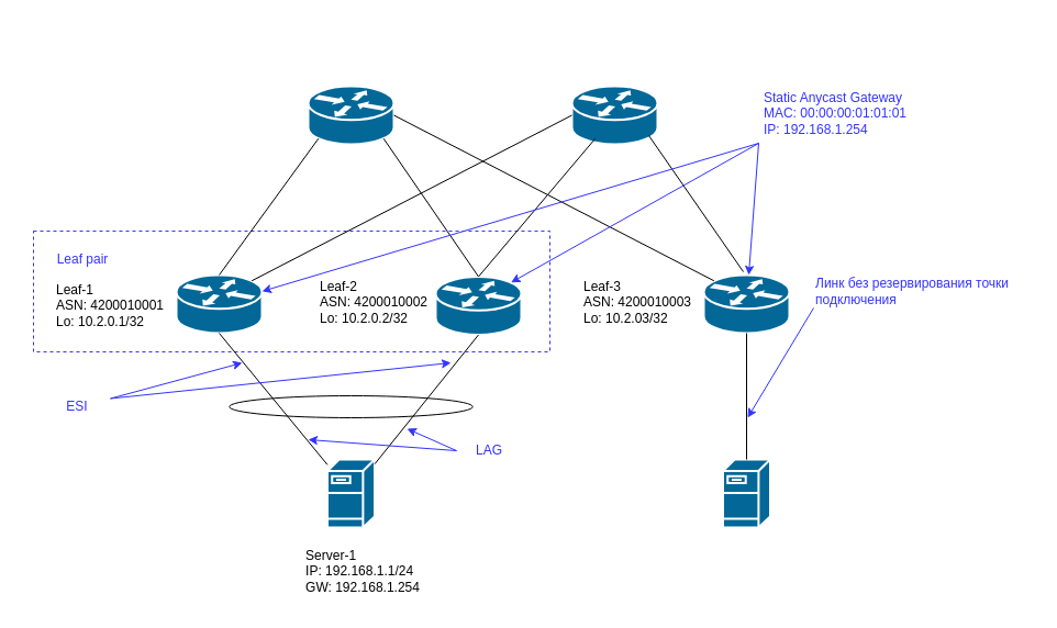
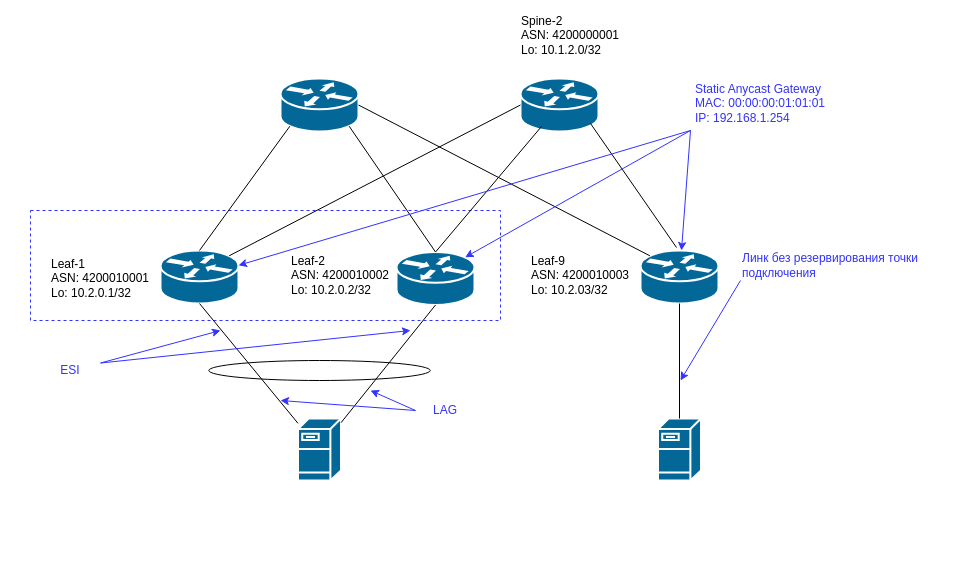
  <mxCell id="0" />
  <mxCell id="1" parent="0" />
  <mxCell id="2" value="" style="rounded=0;whiteSpace=wrap;html=1;fillColor=none;dashed=1;strokeColor=#3333FF;" vertex="1" parent="1"><mxGeometry x="30" y="210" width="470" height="110" as="geometry" /></mxCell>
  <mxCell id="3" value="" style="shape=mxgraph.cisco.routers.router;sketch=0;html=1;pointerEvents=1;dashed=0;fillColor=#036897;strokeColor=#ffffff;strokeWidth=2;verticalLabelPosition=bottom;verticalAlign=top;align=center;outlineConnect=0;" vertex="1" parent="1"><mxGeometry x="160" y="250" width="78" height="53" as="geometry" /></mxCell>
  <mxCell id="4" value="" style="shape=mxgraph.cisco.routers.router;sketch=0;html=1;pointerEvents=1;dashed=0;fillColor=#036897;strokeColor=#ffffff;strokeWidth=2;verticalLabelPosition=bottom;verticalAlign=top;align=center;outlineConnect=0;" vertex="1" parent="1"><mxGeometry x="280" y="78" width="78" height="53" as="geometry" /></mxCell>
  <mxCell id="5" value="" style="shape=mxgraph.cisco.routers.router;sketch=0;html=1;pointerEvents=1;dashed=0;fillColor=#036897;strokeColor=#ffffff;strokeWidth=2;verticalLabelPosition=bottom;verticalAlign=top;align=center;outlineConnect=0;" vertex="1" parent="1"><mxGeometry x="396" y="251.5" width="78" height="53" as="geometry" /></mxCell>
  <mxCell id="6" value="" style="shape=mxgraph.cisco.routers.router;sketch=0;html=1;pointerEvents=1;dashed=0;fillColor=#036897;strokeColor=#ffffff;strokeWidth=2;verticalLabelPosition=bottom;verticalAlign=top;align=center;outlineConnect=0;" vertex="1" parent="1"><mxGeometry x="640" y="250" width="78" height="53" as="geometry" /></mxCell>
  <mxCell id="7" value="" style="shape=mxgraph.cisco.routers.router;sketch=0;html=1;pointerEvents=1;dashed=0;fillColor=#036897;strokeColor=#ffffff;strokeWidth=2;verticalLabelPosition=bottom;verticalAlign=top;align=center;outlineConnect=0;" vertex="1" parent="1"><mxGeometry x="520" y="78" width="78" height="53" as="geometry" /></mxCell>
  <mxCell id="8" value="" style="endArrow=none;html=1;rounded=0;entryX=0.12;entryY=0.9;entryDx=0;entryDy=0;entryPerimeter=0;exitX=0.5;exitY=0;exitDx=0;exitDy=0;exitPerimeter=0;" edge="1" parent="1" source="3" target="4"><mxGeometry width="50" height="50" relative="1" as="geometry"><mxPoint x="410" y="440" as="sourcePoint" /><mxPoint x="460" y="390" as="targetPoint" /></mxGeometry></mxCell>
  <mxCell id="9" value="" style="endArrow=none;html=1;rounded=0;entryX=0.12;entryY=0.9;entryDx=0;entryDy=0;entryPerimeter=0;exitX=0.5;exitY=0;exitDx=0;exitDy=0;exitPerimeter=0;" edge="1" parent="1" source="5"><mxGeometry width="50" height="50" relative="1" as="geometry"><mxPoint x="436" y="250" as="sourcePoint" /><mxPoint x="541" y="126" as="targetPoint" /></mxGeometry></mxCell>
  <mxCell id="10" value="" style="endArrow=none;html=1;rounded=0;entryX=0.88;entryY=0.9;entryDx=0;entryDy=0;entryPerimeter=0;exitX=0.5;exitY=0;exitDx=0;exitDy=0;exitPerimeter=0;" edge="1" parent="1" source="5" target="4"><mxGeometry width="50" height="50" relative="1" as="geometry"><mxPoint x="209" y="260" as="sourcePoint" /><mxPoint x="299" y="136" as="targetPoint" /></mxGeometry></mxCell>
  <mxCell id="11" value="" style="endArrow=none;html=1;rounded=0;entryX=0.88;entryY=0.9;entryDx=0;entryDy=0;entryPerimeter=0;exitX=0.5;exitY=0;exitDx=0;exitDy=0;exitPerimeter=0;" edge="1" parent="1"><mxGeometry width="50" height="50" relative="1" as="geometry"><mxPoint x="676" y="247" as="sourcePoint" /><mxPoint x="590" y="123" as="targetPoint" /></mxGeometry></mxCell>
  <mxCell id="12" value="" style="endArrow=none;html=1;rounded=0;exitX=0.88;exitY=0.1;exitDx=0;exitDy=0;exitPerimeter=0;entryX=0;entryY=0.5;entryDx=0;entryDy=0;entryPerimeter=0;" edge="1" parent="1" source="3" target="7"><mxGeometry width="50" height="50" relative="1" as="geometry"><mxPoint x="410" y="440" as="sourcePoint" /><mxPoint x="500" y="110" as="targetPoint" /></mxGeometry></mxCell>
  <mxCell id="13" value="" style="endArrow=none;html=1;rounded=0;exitX=0.12;exitY=0.1;exitDx=0;exitDy=0;exitPerimeter=0;entryX=1;entryY=0.5;entryDx=0;entryDy=0;entryPerimeter=0;" edge="1" parent="1" source="6" target="4"><mxGeometry width="50" height="50" relative="1" as="geometry"><mxPoint x="239" y="265" as="sourcePoint" /><mxPoint x="530" y="132" as="targetPoint" /></mxGeometry></mxCell>
+ <mxCell id="14" value="&lt;div align=&quot;left&quot;&gt;Spine-2&lt;/div&gt;&lt;div&gt;ASN: 4200000001&lt;/div&gt;&lt;div align=&quot;left&quot;&gt;Lo: 10.1.2.0/32&lt;br&gt;&lt;/div&gt;" style="text;html=1;align=center;verticalAlign=middle;whiteSpace=wrap;rounded=0;" vertex="1" parent="1"><mxGeometry x="490" y="20" width="160" height="30" as="geometry" /></mxCell>
  <mxCell id="15" value="&lt;div align=&quot;left&quot;&gt;Leaf-1&lt;br&gt;&lt;/div&gt;&lt;div&gt;ASN: 4200010001&lt;/div&gt;&lt;div align=&quot;left&quot;&gt;Lo: 10.2.0.1/32&lt;br&gt;&lt;/div&gt;" style="text;html=1;align=center;verticalAlign=middle;whiteSpace=wrap;rounded=0;" vertex="1" parent="1"><mxGeometry x="20" y="253" width="160" height="50" as="geometry" /></mxCell>
  <mxCell id="16" value="&lt;div align=&quot;left&quot;&gt;Leaf-2&lt;br&gt;&lt;/div&gt;&lt;div&gt;ASN: 4200010002&lt;/div&gt;&lt;div align=&quot;left&quot;&gt;Lo: 10.2.0.2/32&lt;/div&gt;" style="text;html=1;align=center;verticalAlign=middle;whiteSpace=wrap;rounded=0;" vertex="1" parent="1"><mxGeometry x="260" y="250" width="160" height="50" as="geometry" /></mxCell>
- <mxCell id="17" value="&lt;div align=&quot;left&quot;&gt;Leaf-3&lt;br&gt;&lt;/div&gt;&lt;div&gt;ASN: 4200010003&lt;/div&gt;&lt;div align=&quot;left&quot;&gt;Lo: 10.2.03/32&lt;br&gt;&lt;/div&gt;" style="text;html=1;align=center;verticalAlign=middle;whiteSpace=wrap;rounded=0;" vertex="1" parent="1"><mxGeometry x="500" y="250" width="160" height="50" as="geometry" /></mxCell>
+ <mxCell id="17" value="&lt;div align=&quot;left&quot;&gt;Leaf-9&lt;br&gt;&lt;/div&gt;&lt;div&gt;ASN: 4200010003&lt;/div&gt;&lt;div align=&quot;left&quot;&gt;Lo: 10.2.03/32&lt;br&gt;&lt;/div&gt;" style="text;html=1;align=center;verticalAlign=middle;whiteSpace=wrap;rounded=0;" vertex="1" parent="1"><mxGeometry x="500" y="250" width="160" height="50" as="geometry" /></mxCell>
  <mxCell id="18" value="" style="shape=mxgraph.cisco.servers.fileserver;sketch=0;html=1;pointerEvents=1;dashed=0;fillColor=#036897;strokeColor=#ffffff;strokeWidth=2;verticalLabelPosition=bottom;verticalAlign=top;align=center;outlineConnect=0;" vertex="1" parent="1"><mxGeometry x="297.5" y="418" width="43" height="62" as="geometry" /></mxCell>
  <mxCell id="19" value="" style="shape=mxgraph.cisco.servers.fileserver;sketch=0;html=1;pointerEvents=1;dashed=0;fillColor=#036897;strokeColor=#ffffff;strokeWidth=2;verticalLabelPosition=bottom;verticalAlign=top;align=center;outlineConnect=0;" vertex="1" parent="1"><mxGeometry x="657.5" y="418" width="43" height="62" as="geometry" /></mxCell>
  <mxCell id="20" value="" style="endArrow=none;html=1;rounded=0;entryX=0.5;entryY=1;entryDx=0;entryDy=0;entryPerimeter=0;" edge="1" parent="1" source="18" target="3"><mxGeometry width="50" height="50" relative="1" as="geometry"><mxPoint x="410" y="440" as="sourcePoint" /><mxPoint x="460" y="390" as="targetPoint" /></mxGeometry></mxCell>
  <mxCell id="21" value="" style="endArrow=none;html=1;rounded=0;entryX=0.5;entryY=1;entryDx=0;entryDy=0;entryPerimeter=0;" edge="1" parent="1" source="18" target="5"><mxGeometry width="50" height="50" relative="1" as="geometry"><mxPoint x="410" y="440" as="sourcePoint" /><mxPoint x="460" y="390" as="targetPoint" /></mxGeometry></mxCell>
  <mxCell id="22" value="" style="endArrow=none;html=1;rounded=0;entryX=0.5;entryY=1;entryDx=0;entryDy=0;entryPerimeter=0;exitX=0.5;exitY=0;exitDx=0;exitDy=0;exitPerimeter=0;" edge="1" parent="1" source="19" target="6"><mxGeometry width="50" height="50" relative="1" as="geometry"><mxPoint x="679" y="370" as="sourcePoint" /><mxPoint x="460" y="390" as="targetPoint" /></mxGeometry></mxCell>
  <mxCell id="23" value="" style="ellipse;whiteSpace=wrap;html=1;fillColor=none;" vertex="1" parent="1"><mxGeometry x="208.25" y="360" width="221.5" height="20" as="geometry" /></mxCell>
- <mxCell id="24" value="&lt;div align=&quot;left&quot;&gt;Server-1&lt;/div&gt;&lt;div align=&quot;left&quot;&gt;IP: 192.168.1.1/24&lt;/div&gt;&lt;div align=&quot;left&quot;&gt;GW: 192.168.1.254&lt;br&gt;&lt;/div&gt;" style="text;html=1;align=center;verticalAlign=middle;whiteSpace=wrap;rounded=0;" vertex="1" parent="1"><mxGeometry x="250" y="490" width="160" height="60" as="geometry" /></mxCell>
- <mxCell id="25" value="&lt;font color=&quot;#3333ff&quot;&gt;Leaf pair&lt;/font&gt;" style="text;html=1;align=center;verticalAlign=middle;whiteSpace=wrap;rounded=0;" vertex="1" parent="1"><mxGeometry x="45" y="220" width="60" height="31.5" as="geometry" /></mxCell>
  <mxCell id="26" value="&lt;font color=&quot;#3333ff&quot;&gt;ESI&lt;/font&gt;" style="text;html=1;align=center;verticalAlign=middle;whiteSpace=wrap;rounded=0;" vertex="1" parent="1"><mxGeometry x="40" y="355" width="60" height="30" as="geometry" /></mxCell>
  <mxCell id="27" value="" style="endArrow=classic;html=1;rounded=0;strokeColor=#3333FF;exitX=1;exitY=0.25;exitDx=0;exitDy=0;" edge="1" parent="1" source="26"><mxGeometry width="50" height="50" relative="1" as="geometry"><mxPoint x="410" y="440" as="sourcePoint" /><mxPoint x="410" y="330" as="targetPoint" /></mxGeometry></mxCell>
  <mxCell id="28" value="" style="endArrow=classic;html=1;rounded=0;strokeColor=#3333FF;exitX=1;exitY=0.25;exitDx=0;exitDy=0;" edge="1" parent="1" source="26"><mxGeometry width="50" height="50" relative="1" as="geometry"><mxPoint x="150" y="380" as="sourcePoint" /><mxPoint x="220" y="330" as="targetPoint" /></mxGeometry></mxCell>
  <mxCell id="29" value="&lt;font color=&quot;#3333ff&quot;&gt;LAG&lt;/font&gt;" style="text;html=1;align=center;verticalAlign=middle;whiteSpace=wrap;rounded=0;" vertex="1" parent="1"><mxGeometry x="415" y="395" width="60" height="30" as="geometry" /></mxCell>
  <mxCell id="30" value="" style="endArrow=classic;html=1;rounded=0;exitX=0;exitY=0.5;exitDx=0;exitDy=0;strokeColor=#3333FF;" edge="1" parent="1" source="29"><mxGeometry width="50" height="50" relative="1" as="geometry"><mxPoint x="410" y="440" as="sourcePoint" /><mxPoint x="280" y="400" as="targetPoint" /></mxGeometry></mxCell>
  <mxCell id="31" value="" style="endArrow=classic;html=1;rounded=0;strokeColor=#3333FF;exitX=0;exitY=0.5;exitDx=0;exitDy=0;" edge="1" parent="1" source="29"><mxGeometry width="50" height="50" relative="1" as="geometry"><mxPoint x="440" y="410" as="sourcePoint" /><mxPoint x="370" y="390" as="targetPoint" /></mxGeometry></mxCell>
  <mxCell id="32" value="&lt;div align=&quot;left&quot;&gt;&lt;font color=&quot;#3333ff&quot;&gt;Static Anycast Gateway&lt;/font&gt;&lt;/div&gt;&lt;div align=&quot;left&quot;&gt;&lt;font color=&quot;#3333ff&quot;&gt;MAC: 00:00:00:01:01:01&lt;/font&gt;&lt;/div&gt;&lt;div align=&quot;left&quot;&gt;&lt;font color=&quot;#3333ff&quot;&gt;IP: 192.168.1.254&lt;br&gt;&lt;/font&gt;&lt;/div&gt;" style="text;html=1;align=center;verticalAlign=middle;whiteSpace=wrap;rounded=0;" vertex="1" parent="1"><mxGeometry x="680" y="78" width="160" height="50" as="geometry" /></mxCell>
  <mxCell id="33" value="" style="endArrow=classic;html=1;rounded=0;strokeColor=#3333FF;" edge="1" parent="1" target="3"><mxGeometry width="50" height="50" relative="1" as="geometry"><mxPoint x="690" y="130" as="sourcePoint" /><mxPoint x="520" y="240" as="targetPoint" /></mxGeometry></mxCell>
  <mxCell id="34" value="" style="endArrow=classic;html=1;rounded=0;entryX=0.88;entryY=0.1;entryDx=0;entryDy=0;entryPerimeter=0;strokeColor=#3333FF;" edge="1" parent="1" target="5"><mxGeometry width="50" height="50" relative="1" as="geometry"><mxPoint x="690" y="130" as="sourcePoint" /><mxPoint x="360" y="390" as="targetPoint" /></mxGeometry></mxCell>
  <mxCell id="35" value="" style="endArrow=classic;html=1;rounded=0;strokeColor=#3333FF;" edge="1" parent="1" target="6"><mxGeometry width="50" height="50" relative="1" as="geometry"><mxPoint x="690" y="130" as="sourcePoint" /><mxPoint x="560" y="430" as="targetPoint" /></mxGeometry></mxCell>
  <mxCell id="36" value="&lt;div align=&quot;left&quot;&gt;&lt;font color=&quot;#3333ff&quot;&gt;Линк без резервирования точки подключения&lt;/font&gt;&lt;/div&gt;" style="text;html=1;align=left;verticalAlign=middle;whiteSpace=wrap;rounded=0;" vertex="1" parent="1"><mxGeometry x="740" y="250" width="200" height="30" as="geometry" /></mxCell>
  <mxCell id="37" value="" style="endArrow=classic;html=1;rounded=0;strokeColor=#3333FF;exitX=0;exitY=1;exitDx=0;exitDy=0;" edge="1" parent="1" source="36"><mxGeometry width="50" height="50" relative="1" as="geometry"><mxPoint x="735" y="410" as="sourcePoint" /><mxPoint x="680" y="380" as="targetPoint" /></mxGeometry></mxCell>
